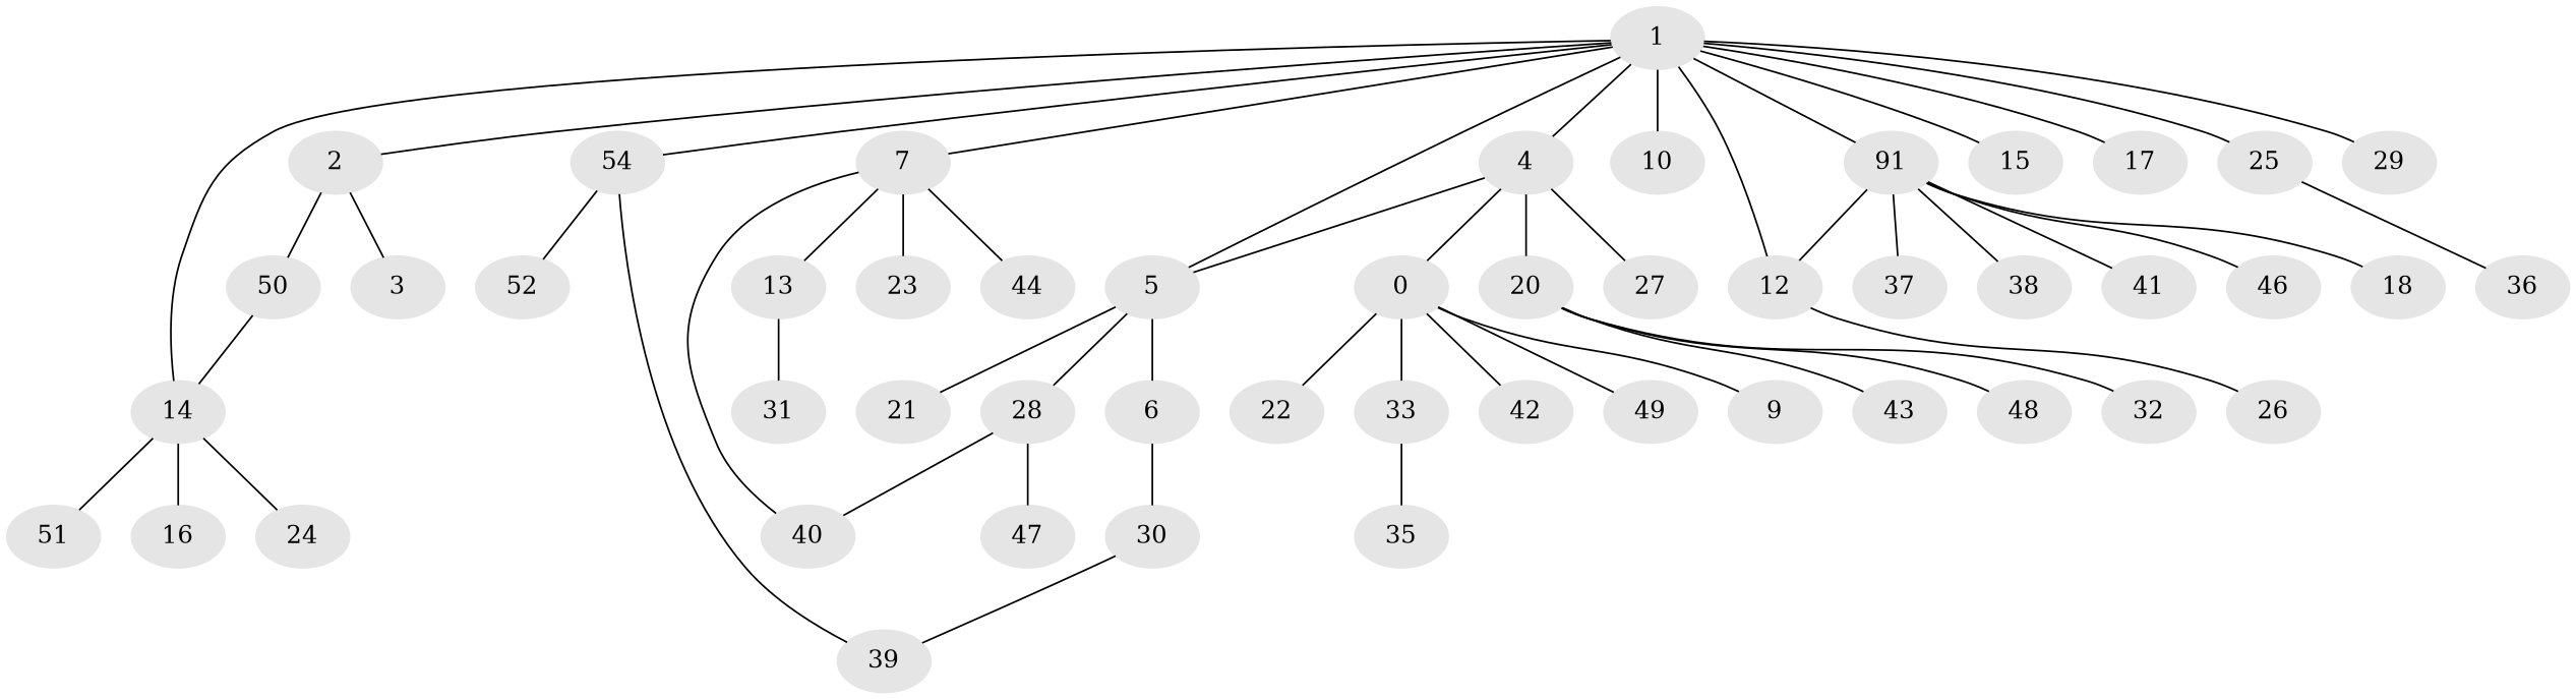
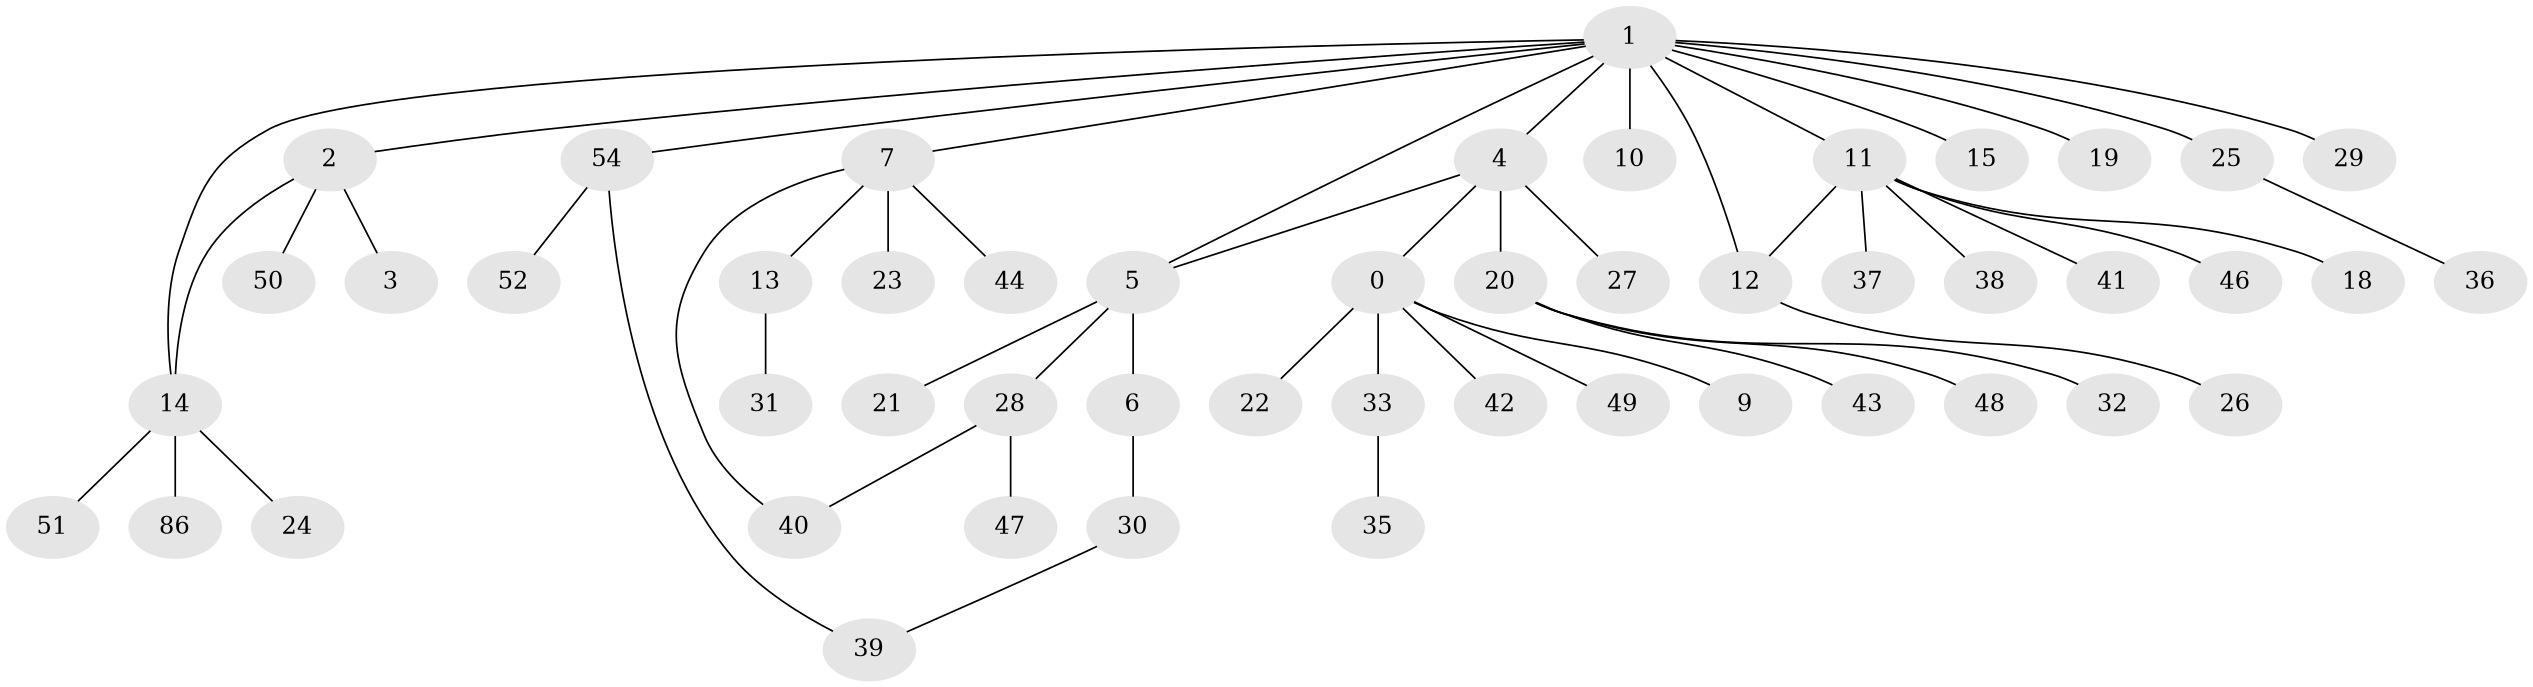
  graph {
    node [color=gray90 style=filled]
    1
    2
    4
    5
    7
    10
-   11 [label=91]
+   11
    12
    14
    15
-   17
+   17 [label=19]
    25
    29
    n14 [label=54]
    3
    50
    n17 [label=0]
    20
    27
    6
    21
    28
    13
    23
    40
    44
    18
    37
    38
    41
    46
    26
-   16
+   16 [label=86]
    24
    51
    36
    39
    52
    9
    22
    33
    42
    49
    32
    43
    48
    30
    47
    31
    35
    1 -- 2
    1 -- 4
    1 -- 5
    1 -- 7
    1 -- 10
    1 -- 11
    1 -- 12
    1 -- 14
    1 -- 15
    1 -- 17
    1 -- 25
    1 -- 29
    1 -- n14
-   50 -- 14
+   2 -- 14
    2 -- 3
    2 -- 50
    4 -- 5
    4 -- n17
    4 -- 20
    4 -- 27
    5 -- 6
    5 -- 21
    5 -- 28
    7 -- 13
    7 -- 23
    7 -- 40
    7 -- 44
    11 -- 12
    11 -- 18
    11 -- 37
    11 -- 38
    11 -- 41
    11 -- 46
    12 -- 26
    14 -- 16
    14 -- 24
    14 -- 51
    25 -- 36
    n14 -- 39
    n14 -- 52
    n17 -- 9
    n17 -- 22
    n17 -- 33
    n17 -- 42
    n17 -- 49
    20 -- 32
    20 -- 43
    20 -- 48
    6 -- 30
    28 -- 40
    28 -- 47
    13 -- 31
    33 -- 35
    30 -- 39
  }
